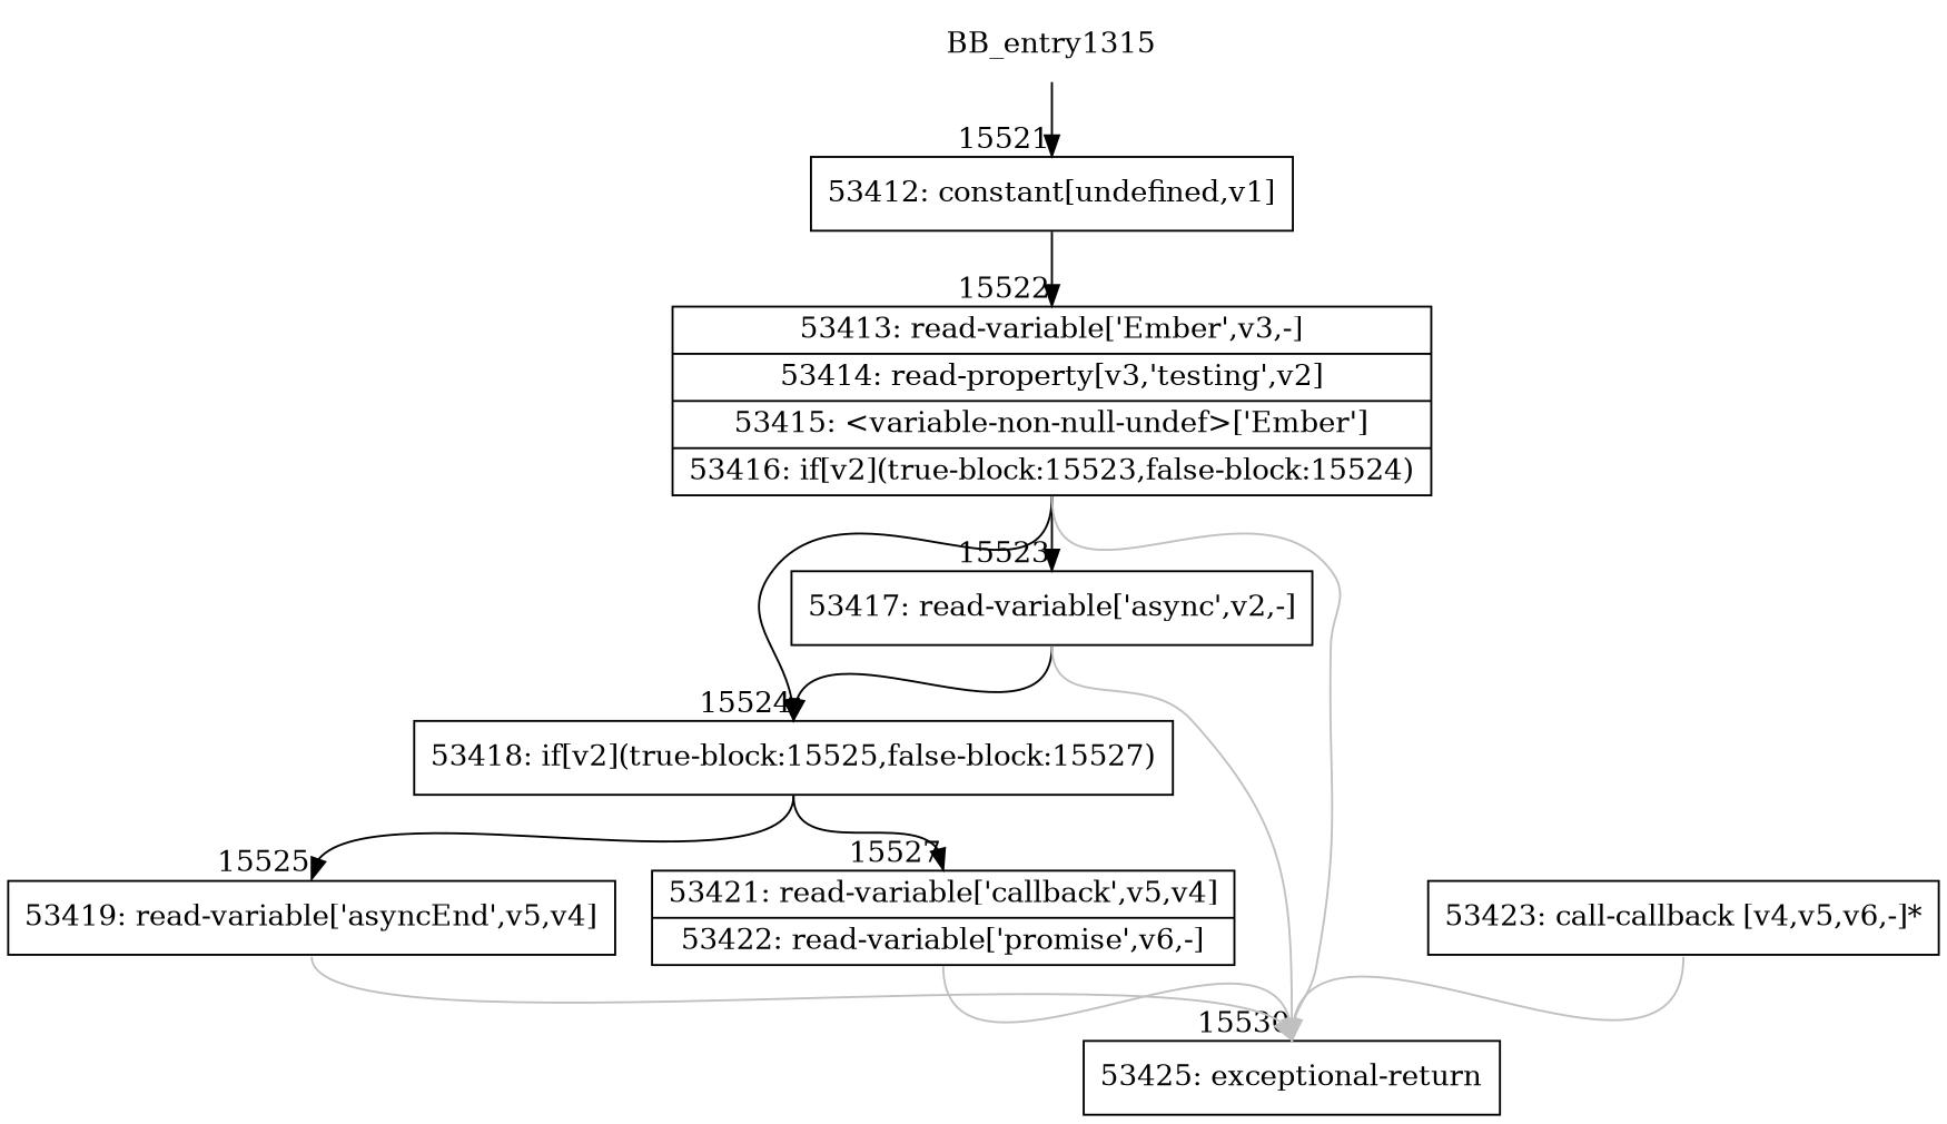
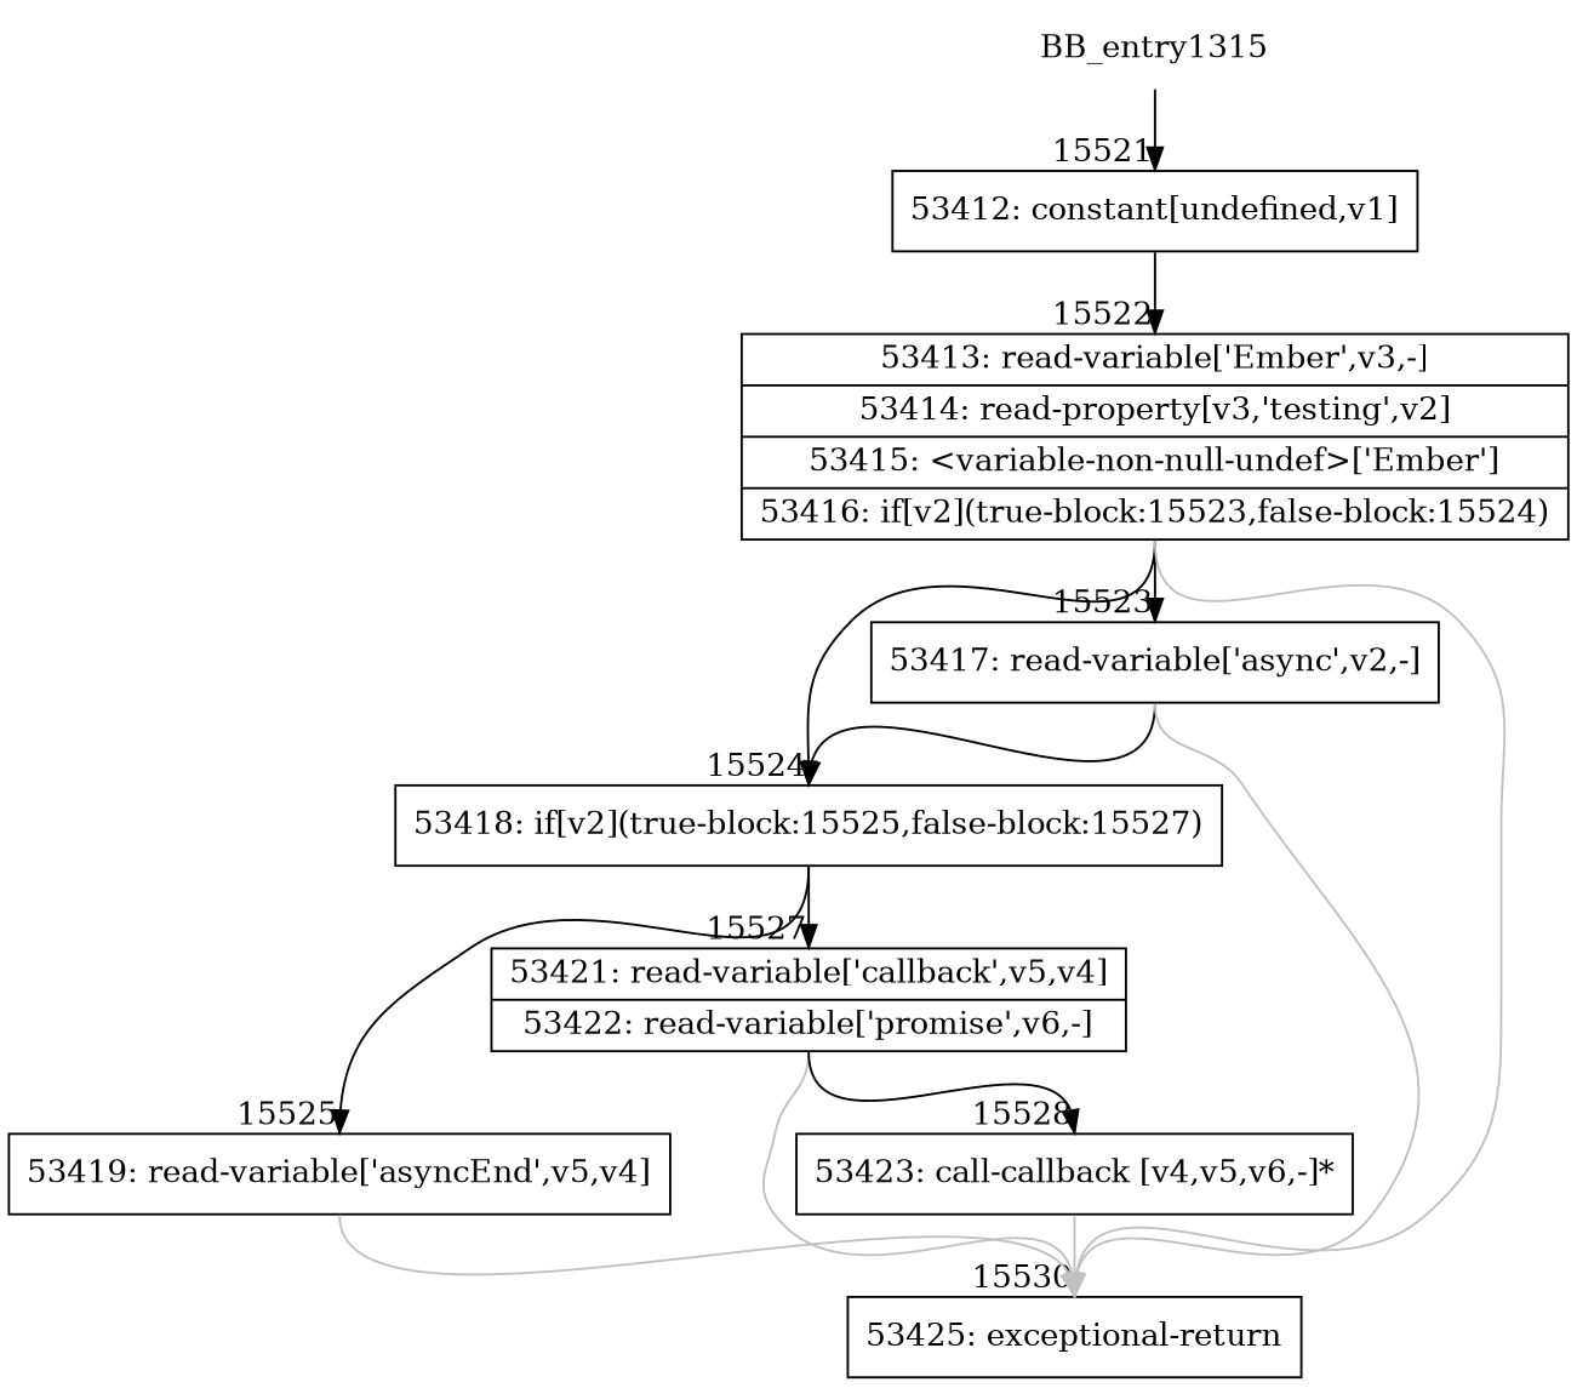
  digraph {
    rankdir=TD
    node [shape=record]
    edge [headport=n tailport=s]
    BB_entry1315 [shape=none]
    n2 [label="{53412: constant[undefined,v1]}"]
    n3 [label="{53413: read-variable['Ember',v3,-]|53414: read-property[v3,'testing',v2]|53415: \<variable-non-null-undef\>['Ember']|53416: if[v2](true-block:15523,false-block:15524)}"]
    n4 [label="{53418: if[v2](true-block:15525,false-block:15527)}"]
    n5 [label="{53417: read-variable['async',v2,-]}"]
    n6 [label="{53425: exceptional-return}"]
    n7 [label="{53419: read-variable['asyncEnd',v5,v4]}"]
    n8 [label="{53421: read-variable['callback',v5,v4]|53422: read-variable['promise',v6,-]}"]
    n9 [label="{53423: call-callback [v4,v5,v6,-]*}"]
    BB_entry1315 -> n2 [headlabel="    15521"]
    n2 -> n3 [headlabel="      15522"]
    n3 -> n4 [headlabel="      15524"]
    n3 -> n5 [headlabel="      15523"]
    n3 -> n6 [color=gray headlabel="      15530"]
    n4 -> n7 [headlabel="      15525"]
    n4 -> n8 [headlabel="      15527"]
    n5 -> n4
    n5 -> n6 [color=gray]
    n7 -> n6 [color=gray]
    n8 -> n6 [color=gray]
+   n8 -> n9 [headlabel="      15528"]
    n9 -> n6 [color=gray]
  }
